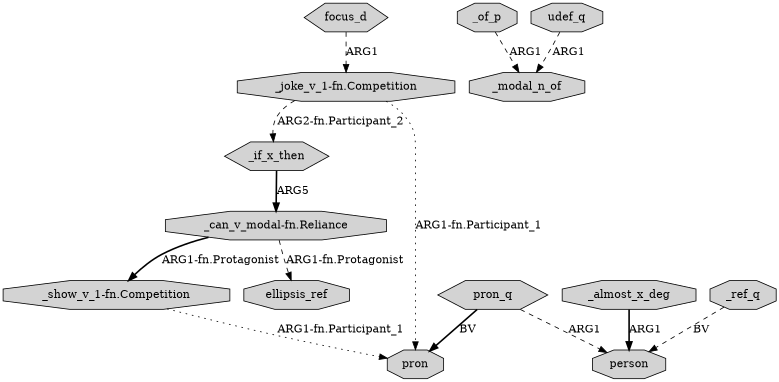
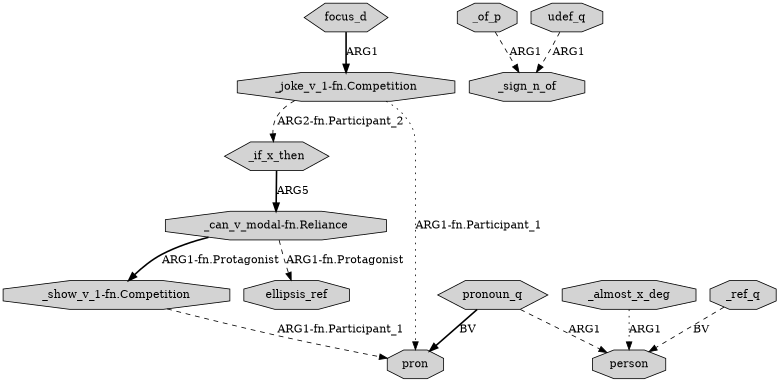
  digraph {
    node [shape=octagon style=filled]
    edge [style=dashed]
    _if_x_then [shape=hexagon]
    "_can_v_modal-fn.Reliance"
    "_show_v_1-fn.Competition"
    ellipsis_ref
    pron
    focus_d [shape=hexagon]
    "_joke_v_1-fn.Competition"
    _of_p
-   _sign_n_of [label=_modal_n_of]
+   _sign_n_of
    _almost_x_deg
    person
    udef_q
-   pronoun_q [shape=hexagon label=pron_q]
+   pronoun_q [shape=hexagon]
    n14 [label=_ref_q]
    _if_x_then -> "_can_v_modal-fn.Reliance" [label=ARG5 style=bold]
    "_can_v_modal-fn.Reliance" -> "_show_v_1-fn.Competition" [label="ARG1-fn.Protagonist" style=bold]
    "_can_v_modal-fn.Reliance" -> ellipsis_ref [label="ARG1-fn.Protagonist"]
-   "_show_v_1-fn.Competition" -> pron [label="ARG1-fn.Participant_1" style=dotted]
-   focus_d -> "_joke_v_1-fn.Competition" [label=ARG1]
+   "_show_v_1-fn.Competition" -> pron [label="ARG1-fn.Participant_1"]
+   focus_d -> "_joke_v_1-fn.Competition" [label=ARG1 style=bold]
    "_joke_v_1-fn.Competition" -> _if_x_then [label="ARG2-fn.Participant_2"]
    "_joke_v_1-fn.Competition" -> pron [label="ARG1-fn.Participant_1" style=dotted]
    _of_p -> _sign_n_of [label=ARG1]
-   _almost_x_deg -> person [label=ARG1 style=bold]
+   _almost_x_deg -> person [label=ARG1 style=dotted]
    udef_q -> _sign_n_of [label=ARG1]
    pronoun_q -> pron [label=BV style=bold]
    pronoun_q -> person [label=ARG1]
    n14 -> person [label=BV]
  }
